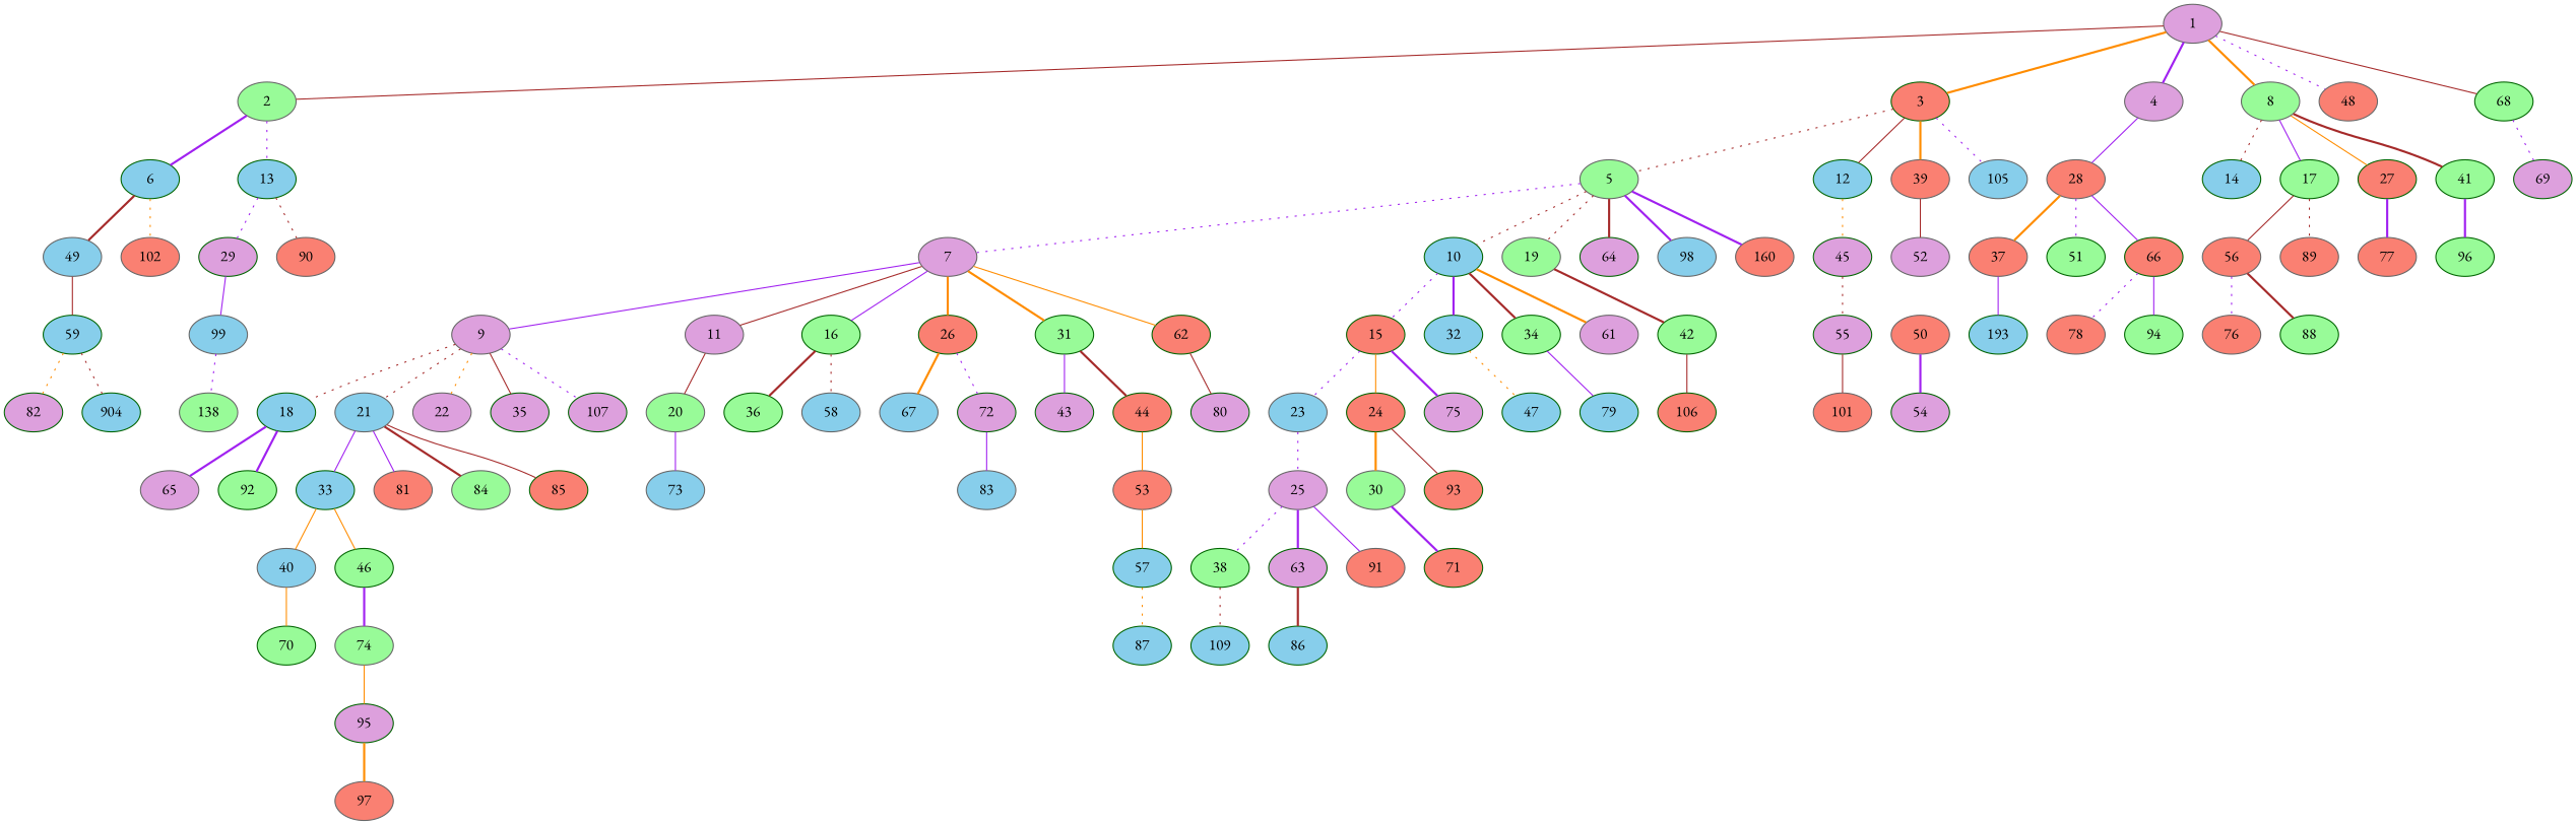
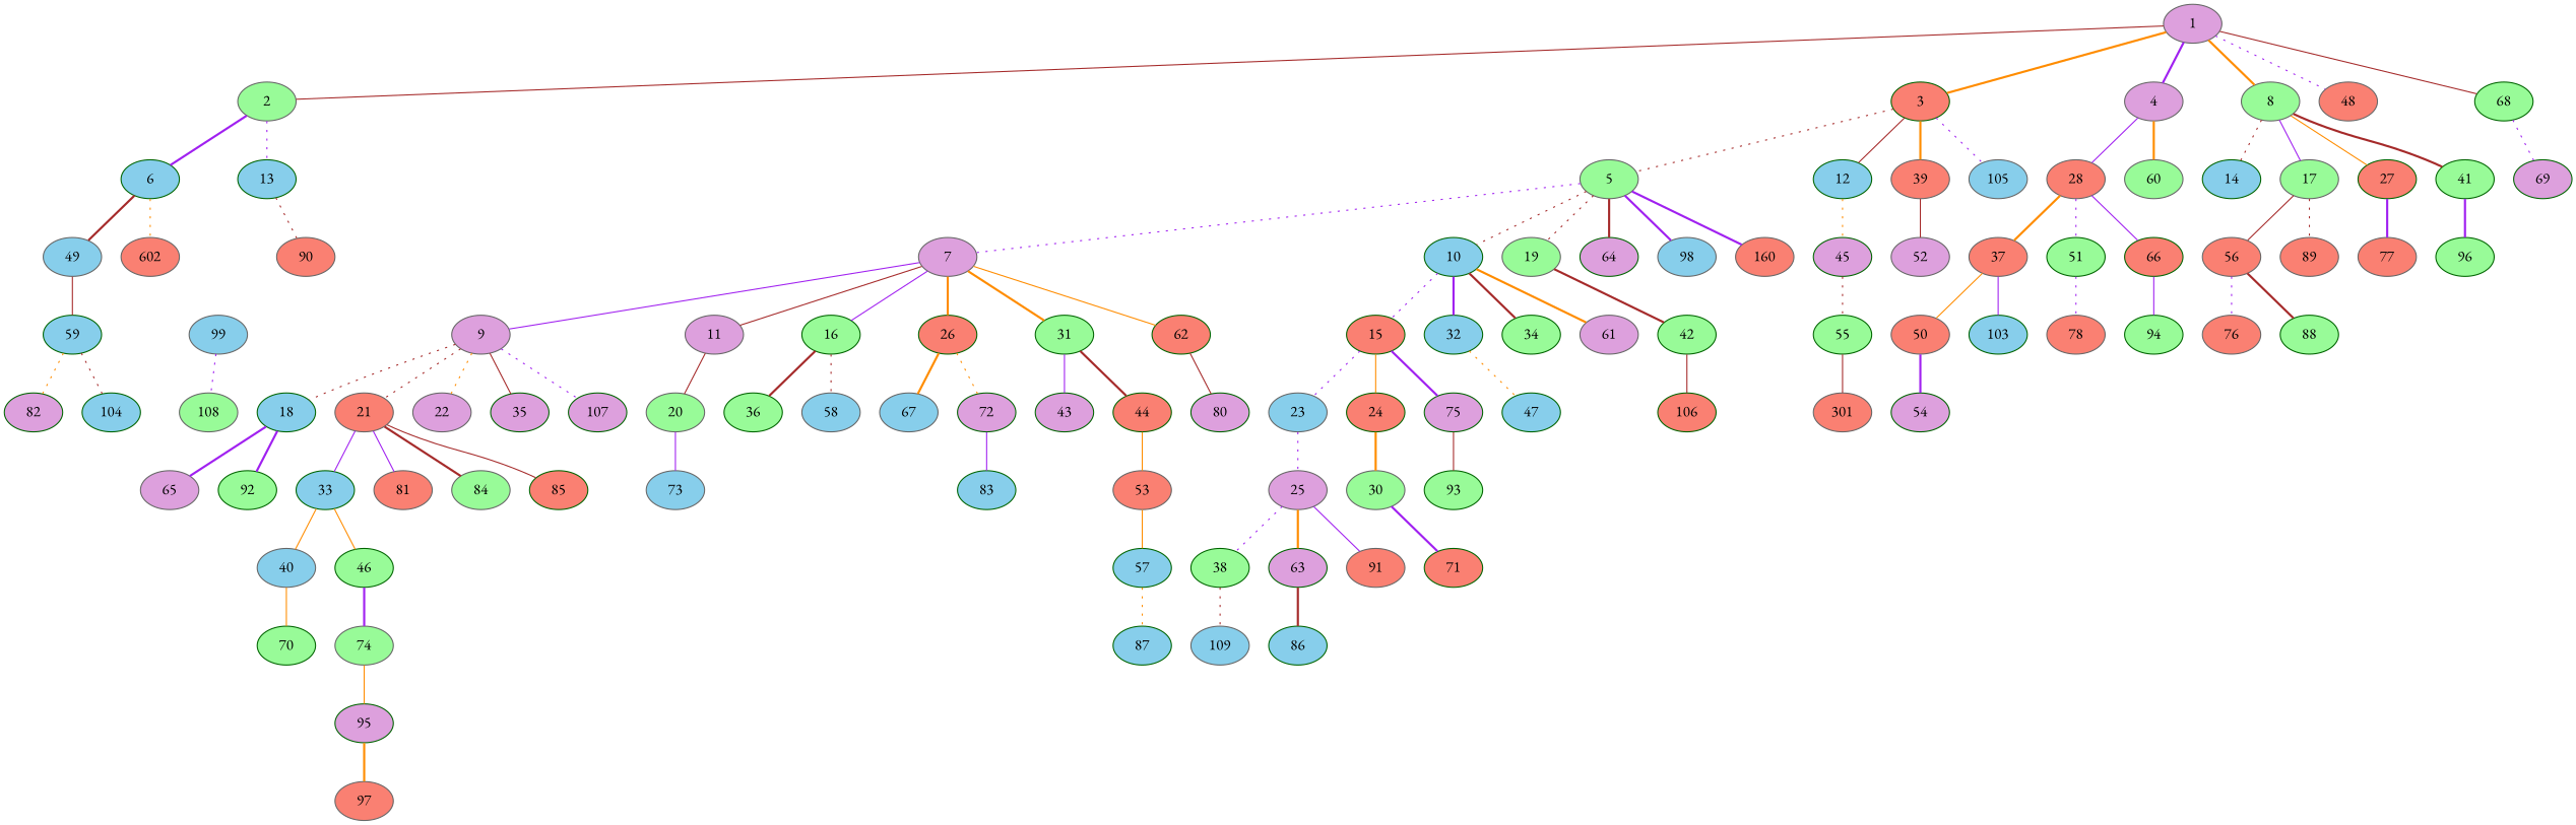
  graph {
    fontname="EB Garamond"
    node [color=darkgreen fillcolor=salmon fontname="EB Garamond" style=filled]
    edge [color=purple fontname="EB Garamond" style=solid]
    1 [color=gray40 fillcolor=plum]
    2 [color=gray40 fillcolor=palegreen]
    3
    4 [color=gray40 fillcolor=plum]
    8 [color=gray40 fillcolor=palegreen]
    48 [color=gray40]
    68 [fillcolor=palegreen]
    6 [fillcolor=skyblue]
    13 [fillcolor=skyblue]
    5 [color=gray40 fillcolor=palegreen]
    12 [fillcolor=skyblue]
    39 [color=gray40]
    105 [color=gray40 fillcolor=skyblue]
    28 [color=gray40]
+   60 [color=gray40 fillcolor=palegreen]
    14 [fillcolor=skyblue]
-   17 [fillcolor=palegreen]
+   17 [color=gray40 fillcolor=palegreen]
    27
    41 [fillcolor=palegreen]
    69 [fillcolor=plum]
    49 [color=gray40 fillcolor=skyblue]
-   102 [color=gray40]
-   29 [fillcolor=plum]
+   102 [color=gray40 label=602]
    90 [color=gray40]
    7 [color=gray40 fillcolor=plum]
    10 [fillcolor=skyblue]
    19 [color=gray40 fillcolor=palegreen]
    64 [fillcolor=plum]
    98 [color=gray40 fillcolor=skyblue]
    n30 [color=gray40 label=160]
    45 [fillcolor=plum]
    52 [color=gray40 fillcolor=plum]
    37 [color=gray40]
    51 [fillcolor=palegreen]
    66
    9 [color=gray40 fillcolor=plum]
    11 [color=gray40 fillcolor=plum]
    16 [fillcolor=palegreen]
    26
    31 [fillcolor=palegreen]
    62
    15
    32 [fillcolor=skyblue]
    34 [fillcolor=palegreen]
    61 [color=gray40 fillcolor=plum]
    42 [fillcolor=palegreen]
    59 [fillcolor=skyblue]
    18 [fillcolor=skyblue]
-   21 [color=gray40 fillcolor=skyblue]
+   21 [color=gray40]
    22 [color=gray40 fillcolor=plum]
    35 [fillcolor=plum]
    107 [fillcolor=plum]
    20 [color=gray40 fillcolor=palegreen]
    36 [fillcolor=palegreen]
    58 [color=gray40 fillcolor=skyblue]
    67 [color=gray40 fillcolor=skyblue]
    72 [fillcolor=plum]
    43 [fillcolor=plum]
    44
    80 [fillcolor=plum]
    56 [color=gray40]
    89 [color=gray40]
    77 [color=gray40]
    96 [fillcolor=palegreen]
    65 [color=gray40 fillcolor=plum]
    92 [fillcolor=palegreen]
    33 [fillcolor=skyblue]
    81 [color=gray40]
    84 [color=gray40 fillcolor=palegreen]
    85
    23 [color=gray40 fillcolor=skyblue]
    24
    75 [fillcolor=plum]
    47 [fillcolor=skyblue]
-   79 [fillcolor=skyblue]
    73 [color=gray40 fillcolor=skyblue]
-   55 [fillcolor=plum]
+   55 [fillcolor=palegreen]
    99 [color=gray40 fillcolor=skyblue]
    25 [color=gray40 fillcolor=plum]
    30 [color=gray40 fillcolor=palegreen]
-   93
+   93 [fillcolor=palegreen]
    76 [color=gray40]
    88 [fillcolor=palegreen]
    106
    40 [color=gray40 fillcolor=skyblue]
    46 [fillcolor=palegreen]
    38 [fillcolor=palegreen]
    63 [fillcolor=plum]
    91 [color=gray40]
    71
-   109 [fillcolor=skyblue]
+   109 [color=gray40 fillcolor=skyblue]
    86 [fillcolor=skyblue]
-   83 [color=gray40 fillcolor=skyblue]
+   83 [fillcolor=skyblue]
    50 [color=gray40]
-   103 [fillcolor=skyblue label=193]
+   103 [fillcolor=skyblue]
    78 [color=gray40]
    94 [fillcolor=palegreen]
-   108 [color=gray40 fillcolor=palegreen label=138]
+   108 [color=gray40 fillcolor=palegreen]
    53 [color=gray40]
    70 [fillcolor=palegreen]
    74 [color=gray40 fillcolor=palegreen]
    54 [fillcolor=plum]
    57 [fillcolor=skyblue]
-   101 [color=gray40]
+   101 [color=gray40 label=301]
    95 [fillcolor=plum]
    82 [fillcolor=plum]
-   104 [fillcolor=skyblue label=904]
+   104 [fillcolor=skyblue]
    87 [fillcolor=skyblue]
    97 [color=gray40]
    1 -- 2 [color=brown]
    1 -- 3 [color=darkorange style=bold]
    1 -- 4 [style=bold]
    1 -- 8 [color=darkorange style=bold]
    1 -- 48 [style=dotted]
    1 -- 68 [color=brown]
    2 -- 6 [style=bold]
    2 -- 13 [style=dotted]
    3 -- 5 [color=brown style=dotted]
    3 -- 12 [color=brown]
    3 -- 39 [color=darkorange style=bold]
    3 -- 105 [style=dotted]
    4 -- 28
+   4 -- 60 [color=darkorange style=bold]
    8 -- 14 [color=brown style=dotted]
    8 -- 17
    8 -- 27 [color=darkorange]
    8 -- 41 [color=brown style=bold]
    68 -- 69 [style=dotted]
    6 -- 49 [color=brown style=bold]
    6 -- 102 [color=darkorange style=dotted]
-   13 -- 29 [style=dotted]
    13 -- 90 [color=brown style=dotted]
    5 -- 7 [style=dotted]
    5 -- 10 [color=brown style=dotted]
    5 -- 19 [color=brown style=dotted]
    5 -- 64 [color=brown style=bold]
    5 -- 98 [style=bold]
    5 -- n30 [style=bold]
    12 -- 45 [color=darkorange style=dotted]
    39 -- 52 [color=brown]
    28 -- 37 [color=darkorange style=bold]
    28 -- 51 [style=dotted]
    28 -- 66
    17 -- 56 [color=brown]
    17 -- 89 [color=brown style=dotted]
    27 -- 77 [style=bold]
    41 -- 96 [style=bold]
    49 -- 59 [color=brown]
-   29 -- 99
    7 -- 9
    7 -- 11 [color=brown]
    7 -- 16
    7 -- 26 [color=darkorange style=bold]
    7 -- 31 [color=darkorange style=bold]
    7 -- 62 [color=darkorange]
    10 -- 15 [style=dotted]
    10 -- 32 [style=bold]
    10 -- 34 [color=brown style=bold]
    10 -- 61 [color=darkorange style=bold]
    19 -- 42 [color=brown style=bold]
    45 -- 55 [color=brown style=dotted]
+   37 -- 50 [color=darkorange]
    37 -- 103
-   66 -- 78 [style=dotted]
+   51 -- 78 [style=dotted]
    66 -- 94
    9 -- 18 [color=brown style=dotted]
    9 -- 21 [color=brown style=dotted]
    9 -- 22 [color=darkorange style=dotted]
    9 -- 35 [color=brown]
    9 -- 107 [style=dotted]
    11 -- 20 [color=brown]
    16 -- 36 [color=brown style=bold]
    16 -- 58 [color=brown style=dotted]
    26 -- 67 [color=darkorange style=bold]
-   26 -- 72 [style=dotted]
+   26 -- 72 [color=darkorange style=dotted]
    31 -- 43
    31 -- 44 [color=brown style=bold]
    62 -- 80 [color=brown]
    15 -- 23 [style=dotted]
    15 -- 24 [color=darkorange]
    15 -- 75 [style=bold]
    32 -- 47 [color=darkorange style=dotted]
-   34 -- 79
    42 -- 106 [color=brown]
    59 -- 82 [color=darkorange style=dotted]
    59 -- 104 [color=brown style=dotted]
    18 -- 65 [style=bold]
    18 -- 92 [style=bold]
    21 -- 33
    21 -- 81
    21 -- 84 [color=brown style=bold]
    21 -- 85 [color=brown]
    20 -- 73
    72 -- 83
    44 -- 53 [color=darkorange]
    56 -- 76 [style=dotted]
    56 -- 88 [color=brown style=bold]
    33 -- 40 [color=darkorange]
    33 -- 46 [color=darkorange]
    23 -- 25 [style=dotted]
    24 -- 30 [color=darkorange style=bold]
-   24 -- 93 [color=brown]
+   75 -- 93 [color=brown]
    55 -- 101 [color=brown]
    99 -- 108 [style=dotted]
    25 -- 38 [style=dotted]
-   25 -- 63 [style=bold]
+   25 -- 63 [color=darkorange style=bold]
    25 -- 91
    30 -- 71 [style=bold]
    40 -- 70 [color=darkorange]
    46 -- 74 [style=bold]
    38 -- 109 [color=brown style=dotted]
    63 -- 86 [color=brown style=bold]
    50 -- 54 [style=bold]
    53 -- 57 [color=darkorange]
    74 -- 95 [color=darkorange]
    57 -- 87 [color=darkorange style=dotted]
    95 -- 97 [color=darkorange style=bold]
  }
